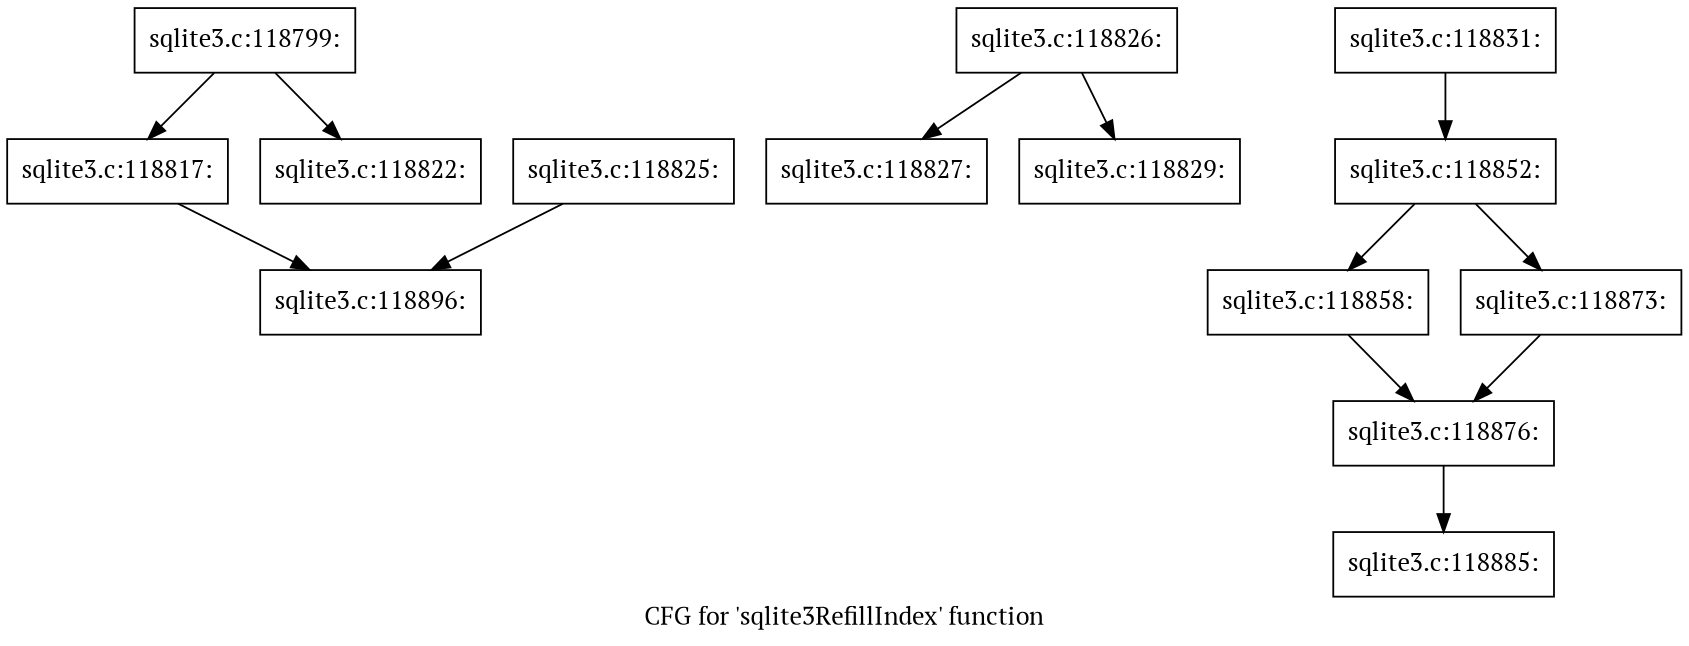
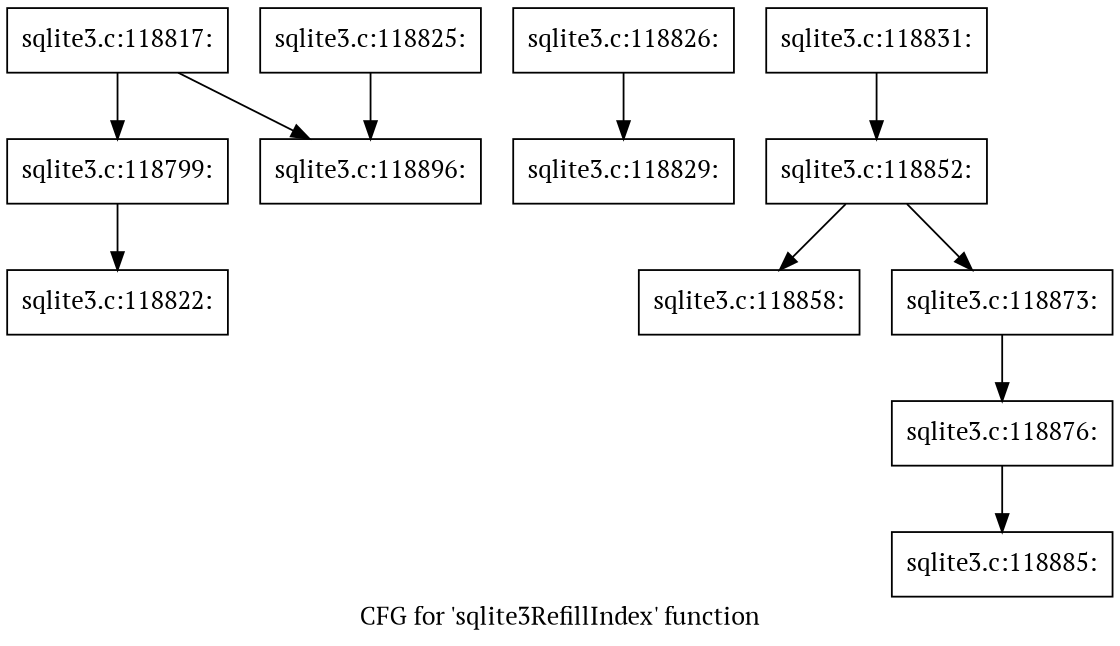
  digraph {
    fontname="PT Serif"
    label="CFG for 'sqlite3RefillIndex' function"
    node [fontname="PT Serif" shape=record]
    edge [fontname="PT Serif"]
    n1 [label="{sqlite3.c:118799:}"]
    n2 [label="{sqlite3.c:118817:}"]
    n3 [label="{sqlite3.c:118822:}"]
    n4 [label="{sqlite3.c:118896:}"]
    n5 [label="{sqlite3.c:118825:}"]
    n6 [label="{sqlite3.c:118826:}"]
-   n7 [label="{sqlite3.c:118827:}"]
    n8 [label="{sqlite3.c:118829:}"]
    n9 [label="{sqlite3.c:118831:}"]
    n10 [label="{sqlite3.c:118852:}"]
    n11 [label="{sqlite3.c:118858:}"]
    n12 [label="{sqlite3.c:118873:}"]
    n13 [label="{sqlite3.c:118876:}"]
    n14 [label="{sqlite3.c:118885:}"]
-   n1 -> n2
+   n2 -> n1
    n1 -> n3
    n2 -> n4
    n5 -> n4
-   n6 -> n7
    n6 -> n8
    n9 -> n10
    n10 -> n11
    n10 -> n12
-   n11 -> n13
    n12 -> n13
    n13 -> n14
  }
